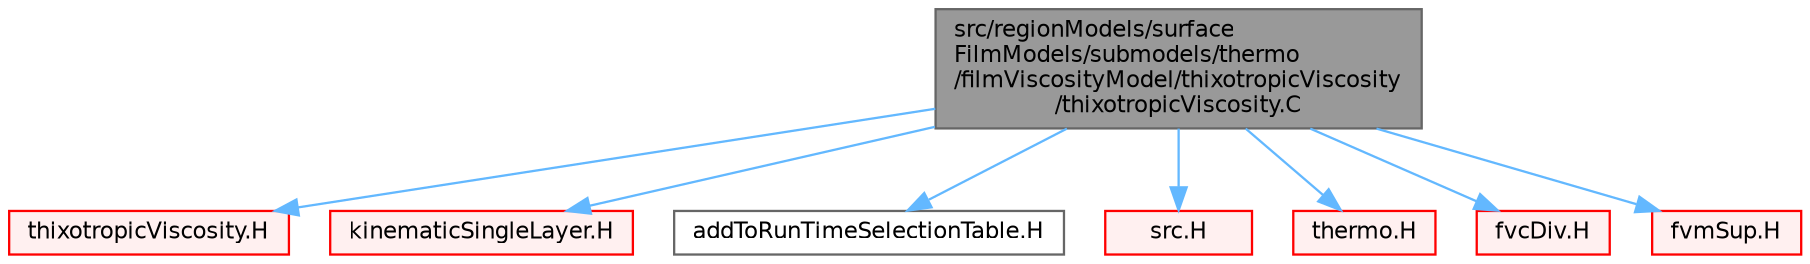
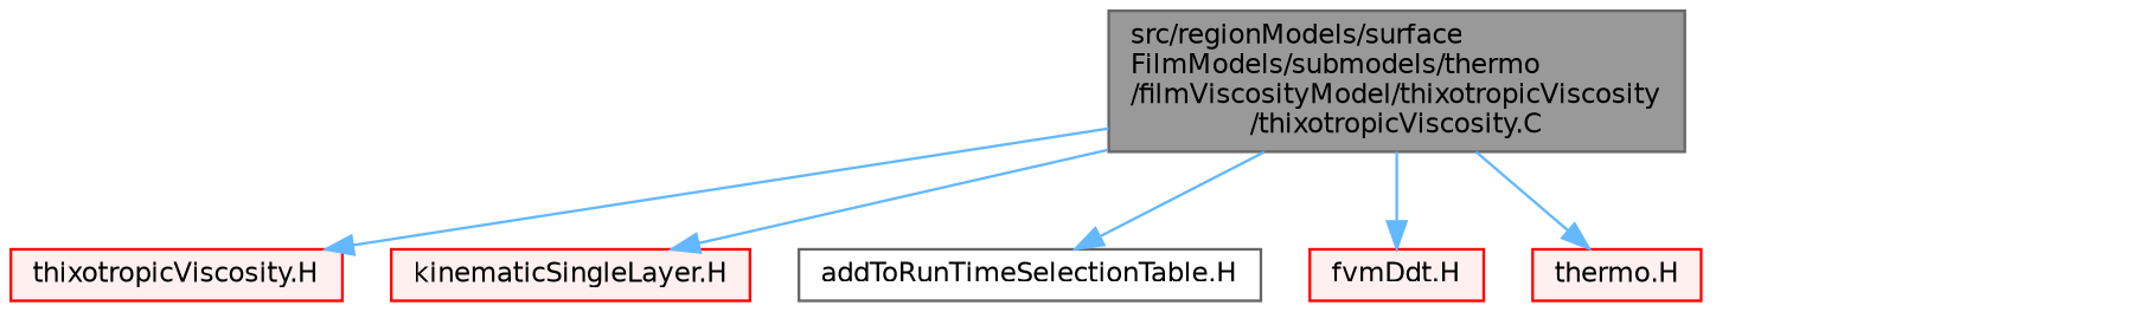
  digraph {
    node [color=red fillcolor="#FFF0F0" fontname=Helvetica fontsize=10 shape=box style=filled]
    edge [color=steelblue1 fontname=Helvetica fontsize=10 labelfontname=Helvetica labelfontsize=10 style=solid]
    n1 [color=gray40 fillcolor=grey60 fontcolor=black height=0.2 label="src/regionModels/surface\lFilmModels/submodels/thermo\l/filmViscosityModel/thixotropicViscosity\l/thixotropicViscosity.C" width=0.4]
    n2 [height=0.2 label="thixotropicViscosity.H" width=0.4]
    n3 [height=0.2 label="kinematicSingleLayer.H" width=0.4]
    n4 [color=grey40 fillcolor=white height=0.2 label="addToRunTimeSelectionTable.H" width=0.4]
-   n5 [height=0.2 label="src.H" width=0.4]
+   n5 [height=0.2 label="fvmDdt.H" width=0.4]
    n6 [height=0.2 label="thermo.H" width=0.4]
-   n7 [height=0.2 label="fvcDiv.H" width=0.4]
-   n8 [height=0.2 label="fvmSup.H" width=0.4]
    n1 -> n2
    n1 -> n3
    n1 -> n4
    n1 -> n5
    n1 -> n6
-   n1 -> n7
-   n1 -> n8
  }
